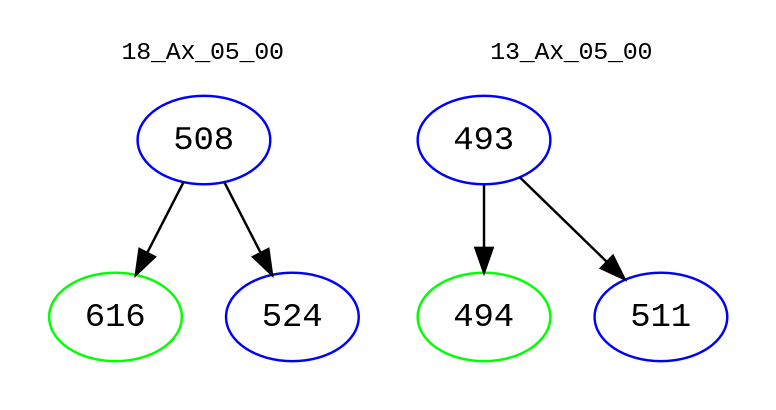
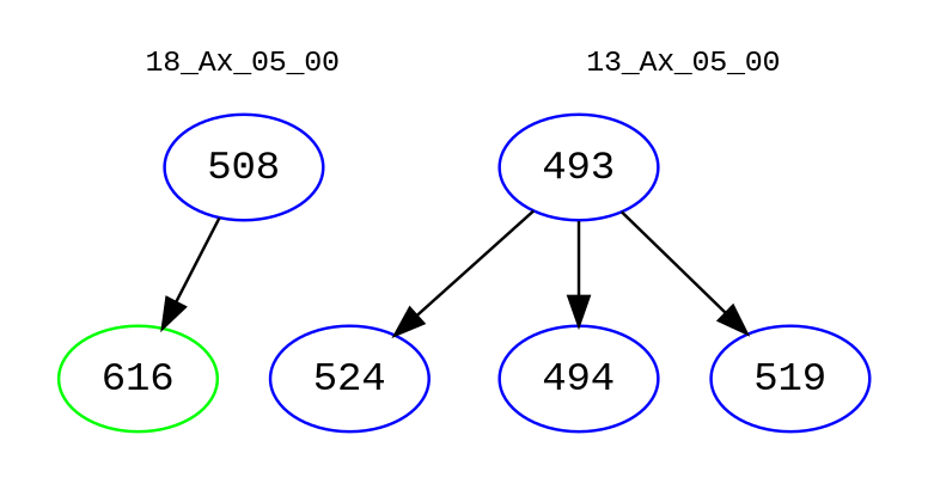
  digraph {
    fontname="Liberation Mono"
    node [color=blue fontname="Liberation Mono"]
    edge [color=black fontname="Liberation Mono"]
    n1 [label=508]
    n2 [label=524]
    n3 [color=green label=616]
    n4 [label=493]
-   n5 [color=green label=494]
-   n6 [label=511]
+   n5 [label=494]
+   n6 [label=519]
    subgraph cluster_1 {
      color=white
      fontsize=10
      label="18_Ax_05_00"
      n1
      n2
      n3
    }
    subgraph cluster_2 {
      color=white
      fontsize=10
      label="13_Ax_05_00"
      n4
      n5
      n6
    }
-   n1 -> n2
+   n4 -> n2
    n1 -> n3
    n4 -> n5
    n4 -> n6
  }
